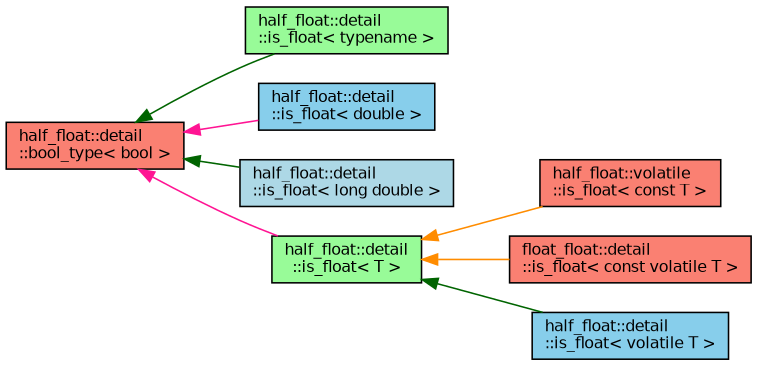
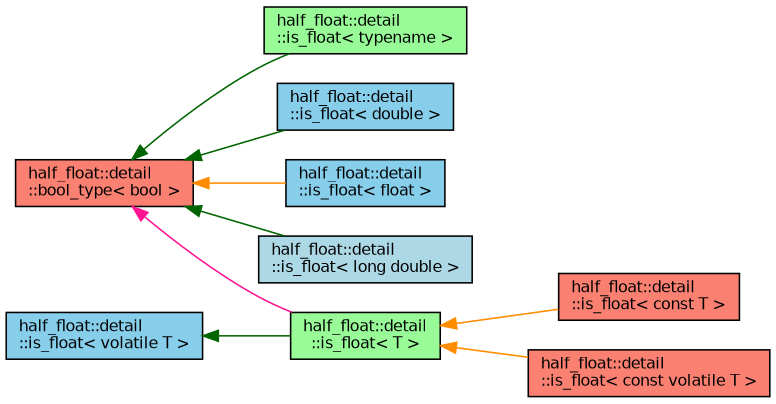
  digraph {
    rankdir=LR
    node [color=black fillcolor=salmon fontname=Helvetica fontsize=10 shape=record style=filled]
    edge [color=darkgreen dir=back fontname=Helvetica fontsize=10 labelfontname=Helvetica labelfontsize=10 style=solid]
    n1 [height=0.2 label="half_float::detail\l::bool_type\< bool \>" width=0.4]
    n2 [fillcolor=palegreen height=0.2 label="half_float::detail\l::is_float\< typename \>" width=0.4]
    n3 [fillcolor=skyblue height=0.2 label="half_float::detail\l::is_float\< double \>" width=0.4]
+   n4 [fillcolor=skyblue height=0.2 label="half_float::detail\l::is_float\< float \>" width=0.4]
    n5 [fillcolor=lightblue height=0.2 label="half_float::detail\l::is_float\< long double \>" width=0.4]
    n6 [fillcolor=palegreen height=0.2 label="half_float::detail\l::is_float\< T \>" width=0.4]
-   n7 [height=0.2 label="half_float::volatile\l::is_float\< const T \>" width=0.4]
-   n8 [height=0.2 label="float_float::detail\l::is_float\< const volatile T \>" width=0.4]
+   n7 [height=0.2 label="half_float::detail\l::is_float\< const T \>" width=0.4]
+   n8 [height=0.2 label="half_float::detail\l::is_float\< const volatile T \>" width=0.4]
    n9 [fillcolor=skyblue height=0.2 label="half_float::detail\l::is_float\< volatile T \>" width=0.4]
    n1 -> n2
-   n1 -> n3 [color=deeppink]
+   n1 -> n3
+   n1 -> n4 [color=darkorange]
    n1 -> n5
    n1 -> n6 [color=deeppink]
    n6 -> n7 [color=darkorange]
    n6 -> n8 [color=darkorange]
-   n6 -> n9
+   n9 -> n6
  }
